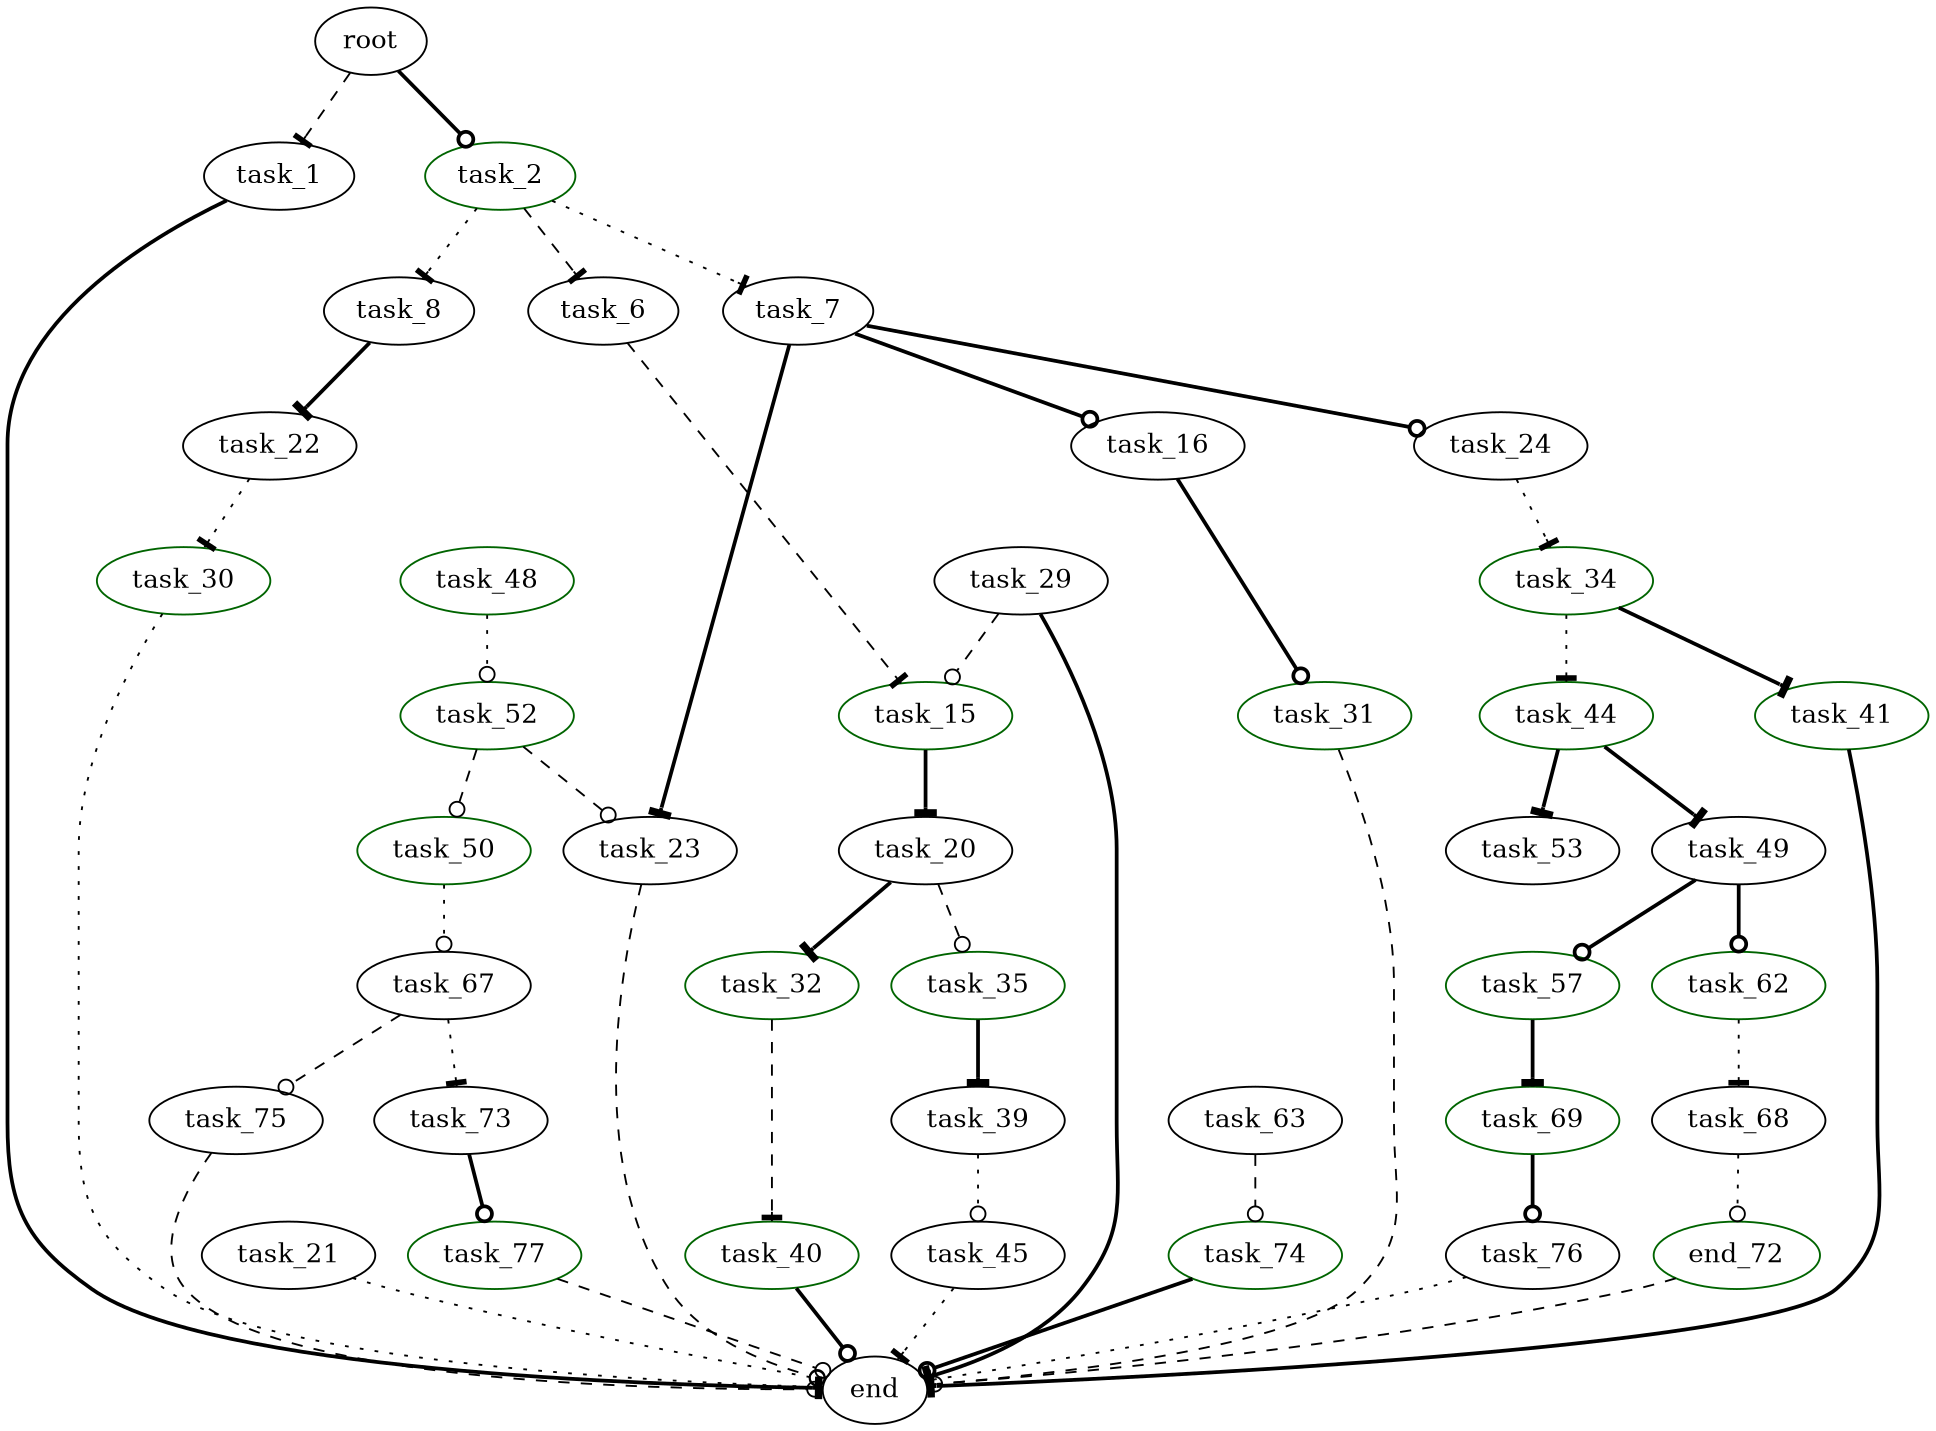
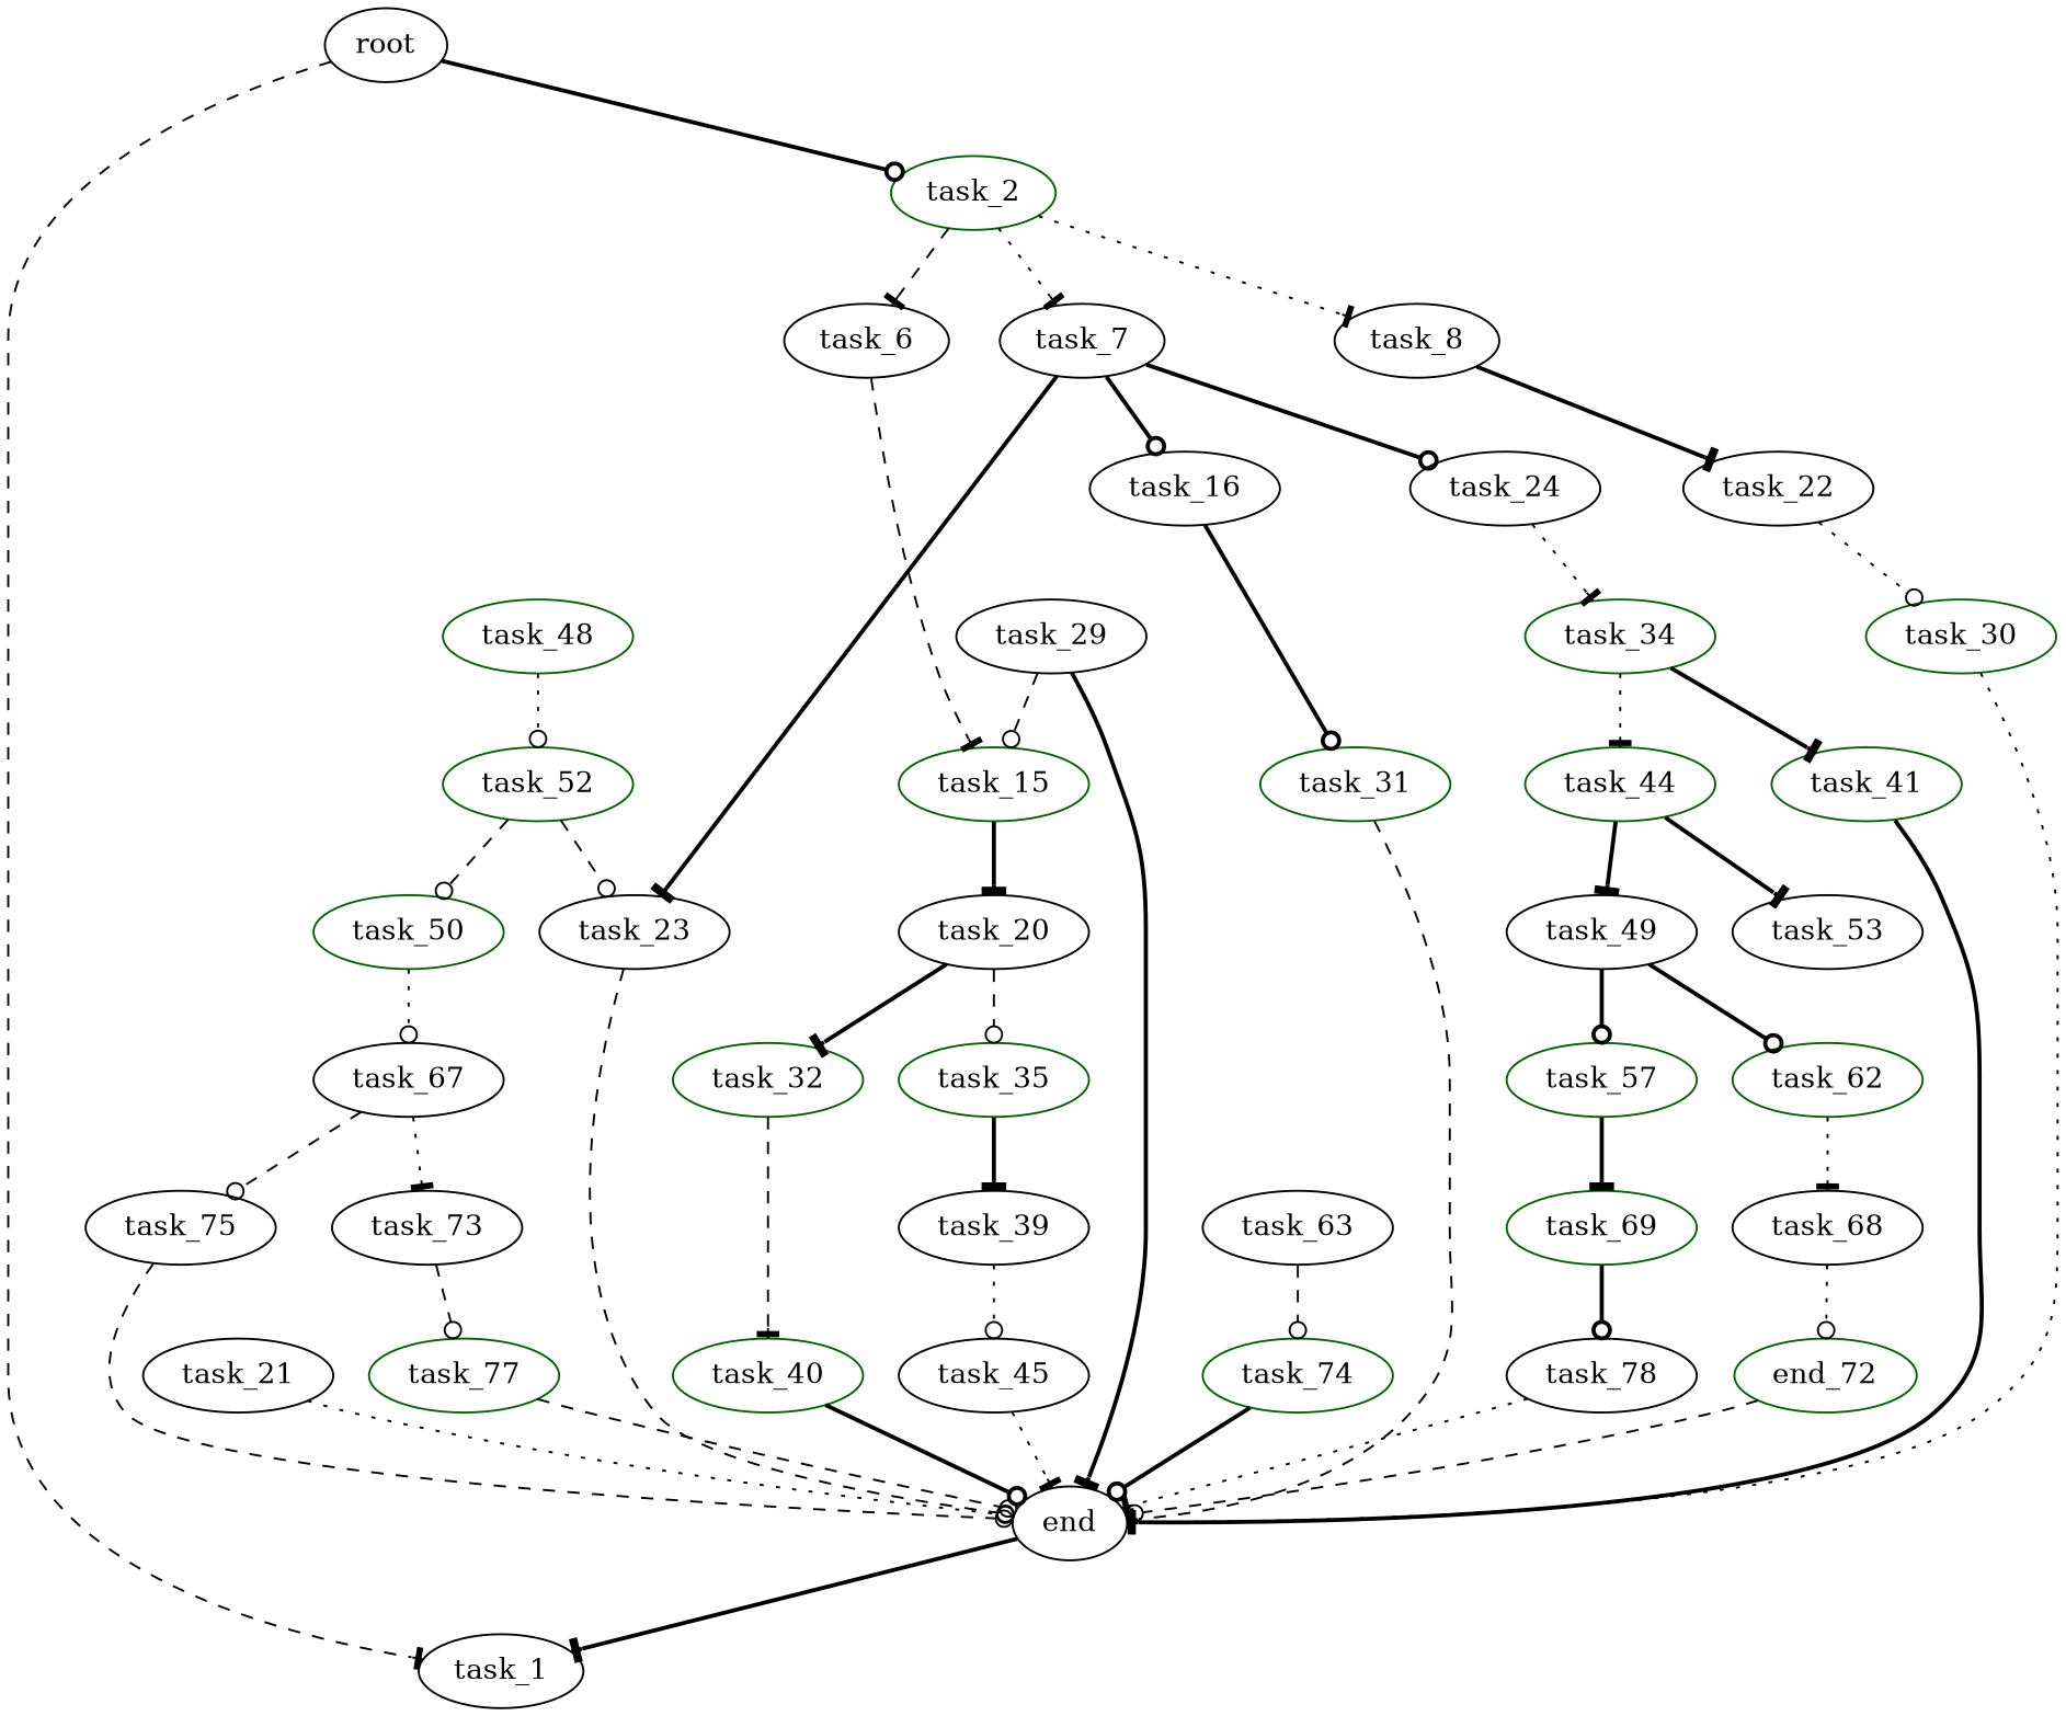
  digraph {
    node [color=black]
    edge [arrowhead=tee style=bold]
    root
    task_1
    task_2 [color=darkgreen]
    end
    task_6
    task_7
    task_8
    task_15 [color=darkgreen]
    task_16
    task_23
    task_24
    task_22
    task_20
    task_31 [color=darkgreen]
    task_34 [color=darkgreen]
    task_21
    task_30 [color=darkgreen]
    task_32 [color=darkgreen]
    task_35 [color=darkgreen]
    task_29
    task_40 [color=darkgreen]
    task_39
    task_41 [color=darkgreen]
    task_44 [color=darkgreen]
    task_49
    task_53
    task_45
    task_48 [color=darkgreen]
    task_52 [color=darkgreen]
    task_57 [color=darkgreen]
    task_62 [color=darkgreen]
    n32 [color=darkgreen label=task_50]
    task_69 [color=darkgreen]
    n34 [label=task_67]
    task_74 [color=darkgreen]
    task_63
    task_68
-   task_78 [label=task_76]
+   task_78
    task_73
    task_75
    task_77 [color=darkgreen]
    n42 [color=darkgreen label=end_72]
    root -> task_1 [style=dashed]
    root -> task_2 [arrowhead=odot]
-   task_1 -> end
+   end -> task_1
    task_2 -> task_6 [style=dashed]
    task_2 -> task_7 [style=dotted]
    task_2 -> task_8 [style=dotted]
    task_6 -> task_15 [style=dashed]
    task_7 -> task_16 [arrowhead=odot]
    task_7 -> task_23
    task_7 -> task_24 [arrowhead=odot]
    task_8 -> task_22
    task_15 -> task_20
    task_16 -> task_31 [arrowhead=odot]
    task_23 -> end [arrowhead=odot style=dashed]
    task_24 -> task_34 [style=dotted]
-   task_22 -> task_30 [style=dotted]
+   task_22 -> task_30 [arrowhead=odot style=dotted]
    task_20 -> task_32
    task_20 -> task_35 [arrowhead=odot style=dashed]
    task_31 -> end [style=dashed]
    task_34 -> task_41
    task_34 -> task_44 [style=dotted]
    task_21 -> end [arrowhead=odot style=dotted]
    task_30 -> end [style=dotted]
    task_32 -> task_40 [style=dashed]
    task_35 -> task_39
    task_29 -> end
    task_29 -> task_15 [arrowhead=odot style=dashed]
    task_40 -> end [arrowhead=odot]
    task_39 -> task_45 [arrowhead=odot style=dotted]
    task_41 -> end
    task_44 -> task_49
    task_44 -> task_53
    task_49 -> task_57 [arrowhead=odot]
    task_49 -> task_62 [arrowhead=odot]
    task_45 -> end [style=dotted]
    task_48 -> task_52 [arrowhead=odot style=dotted]
    task_52 -> task_23 [arrowhead=odot style=dashed]
    task_52 -> n32 [arrowhead=odot style=dashed]
    task_57 -> task_69
    task_62 -> task_68 [style=dotted]
    n32 -> n34 [arrowhead=odot style=dotted]
    task_69 -> task_78 [arrowhead=odot]
    n34 -> task_73 [style=dotted]
    n34 -> task_75 [arrowhead=odot style=dashed]
    task_74 -> end [arrowhead=odot]
    task_63 -> task_74 [arrowhead=odot style=dashed]
    task_68 -> n42 [arrowhead=odot style=dotted]
    task_78 -> end [style=dotted]
-   task_73 -> task_77 [arrowhead=odot]
+   task_73 -> task_77 [arrowhead=odot style=dashed]
    task_75 -> end [arrowhead=odot style=dashed]
    task_77 -> end [arrowhead=odot style=dashed]
    n42 -> end [arrowhead=odot style=dashed]
  }
